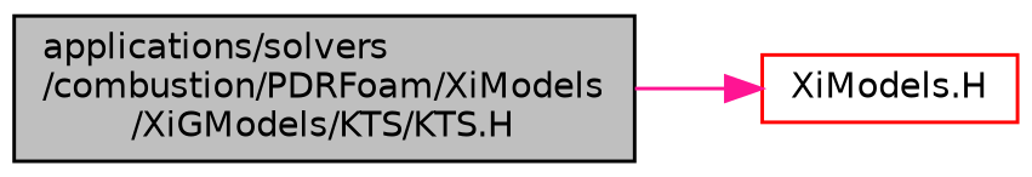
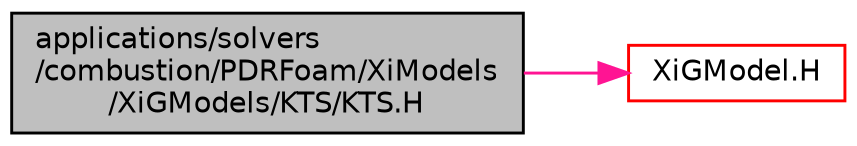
  digraph {
    rankdir=LR
    node [fontname=Helvetica fontsize=10 shape=record]
    n1 [color=black fillcolor=grey75 fontcolor=black height=0.2 label="applications/solvers\l/combustion/PDRFoam/XiModels\l/XiGModels/KTS/KTS.H" style=filled width=0.4]
-   n2 [color=red height=0.2 label="XiModels.H" width=0.4]
+   n2 [color=red height=0.2 label="XiGModel.H" width=0.4]
    n1 -> n2 [color=deeppink fontname=Helvetica fontsize=10 labelfontname=Helvetica labelfontsize=10 style=solid arrowhead=normal]
  }
